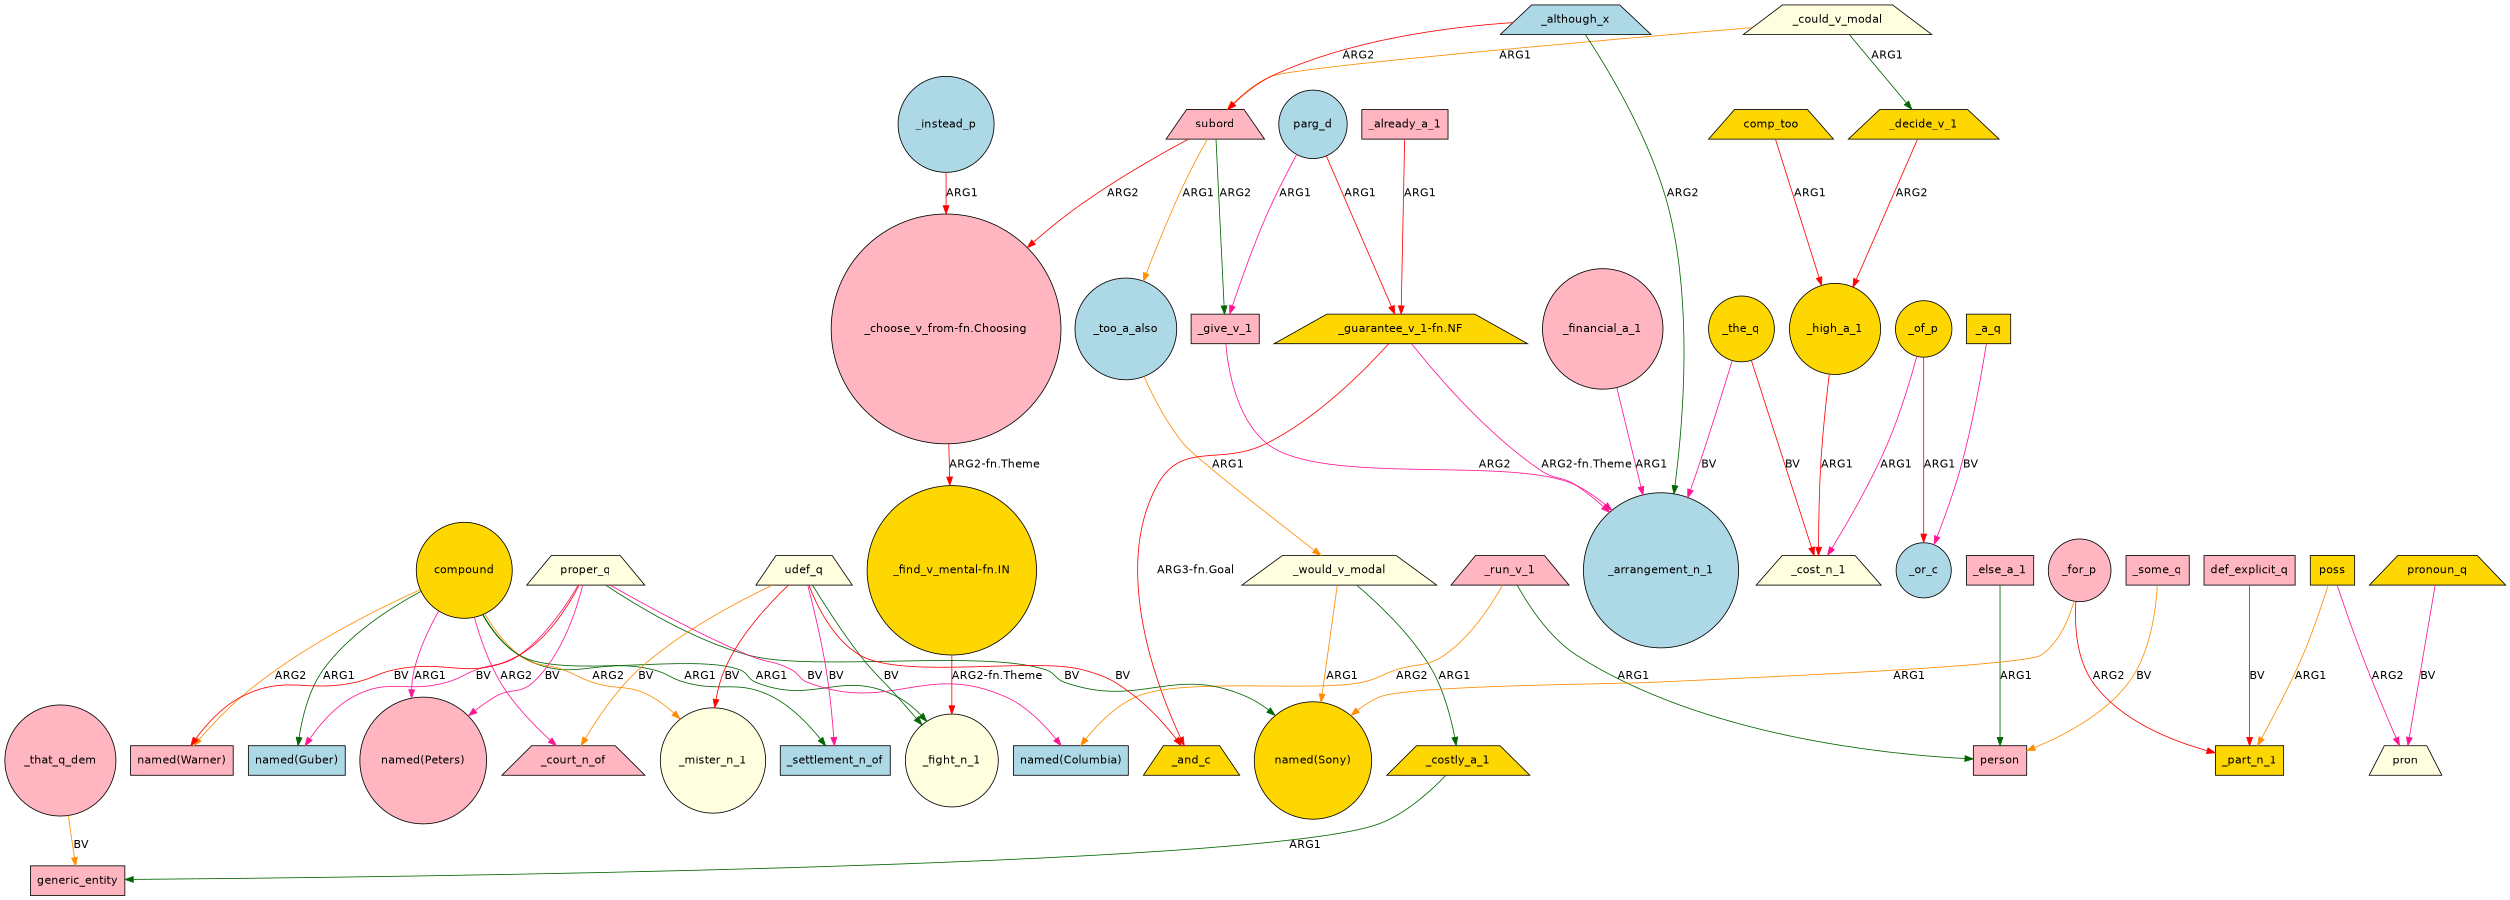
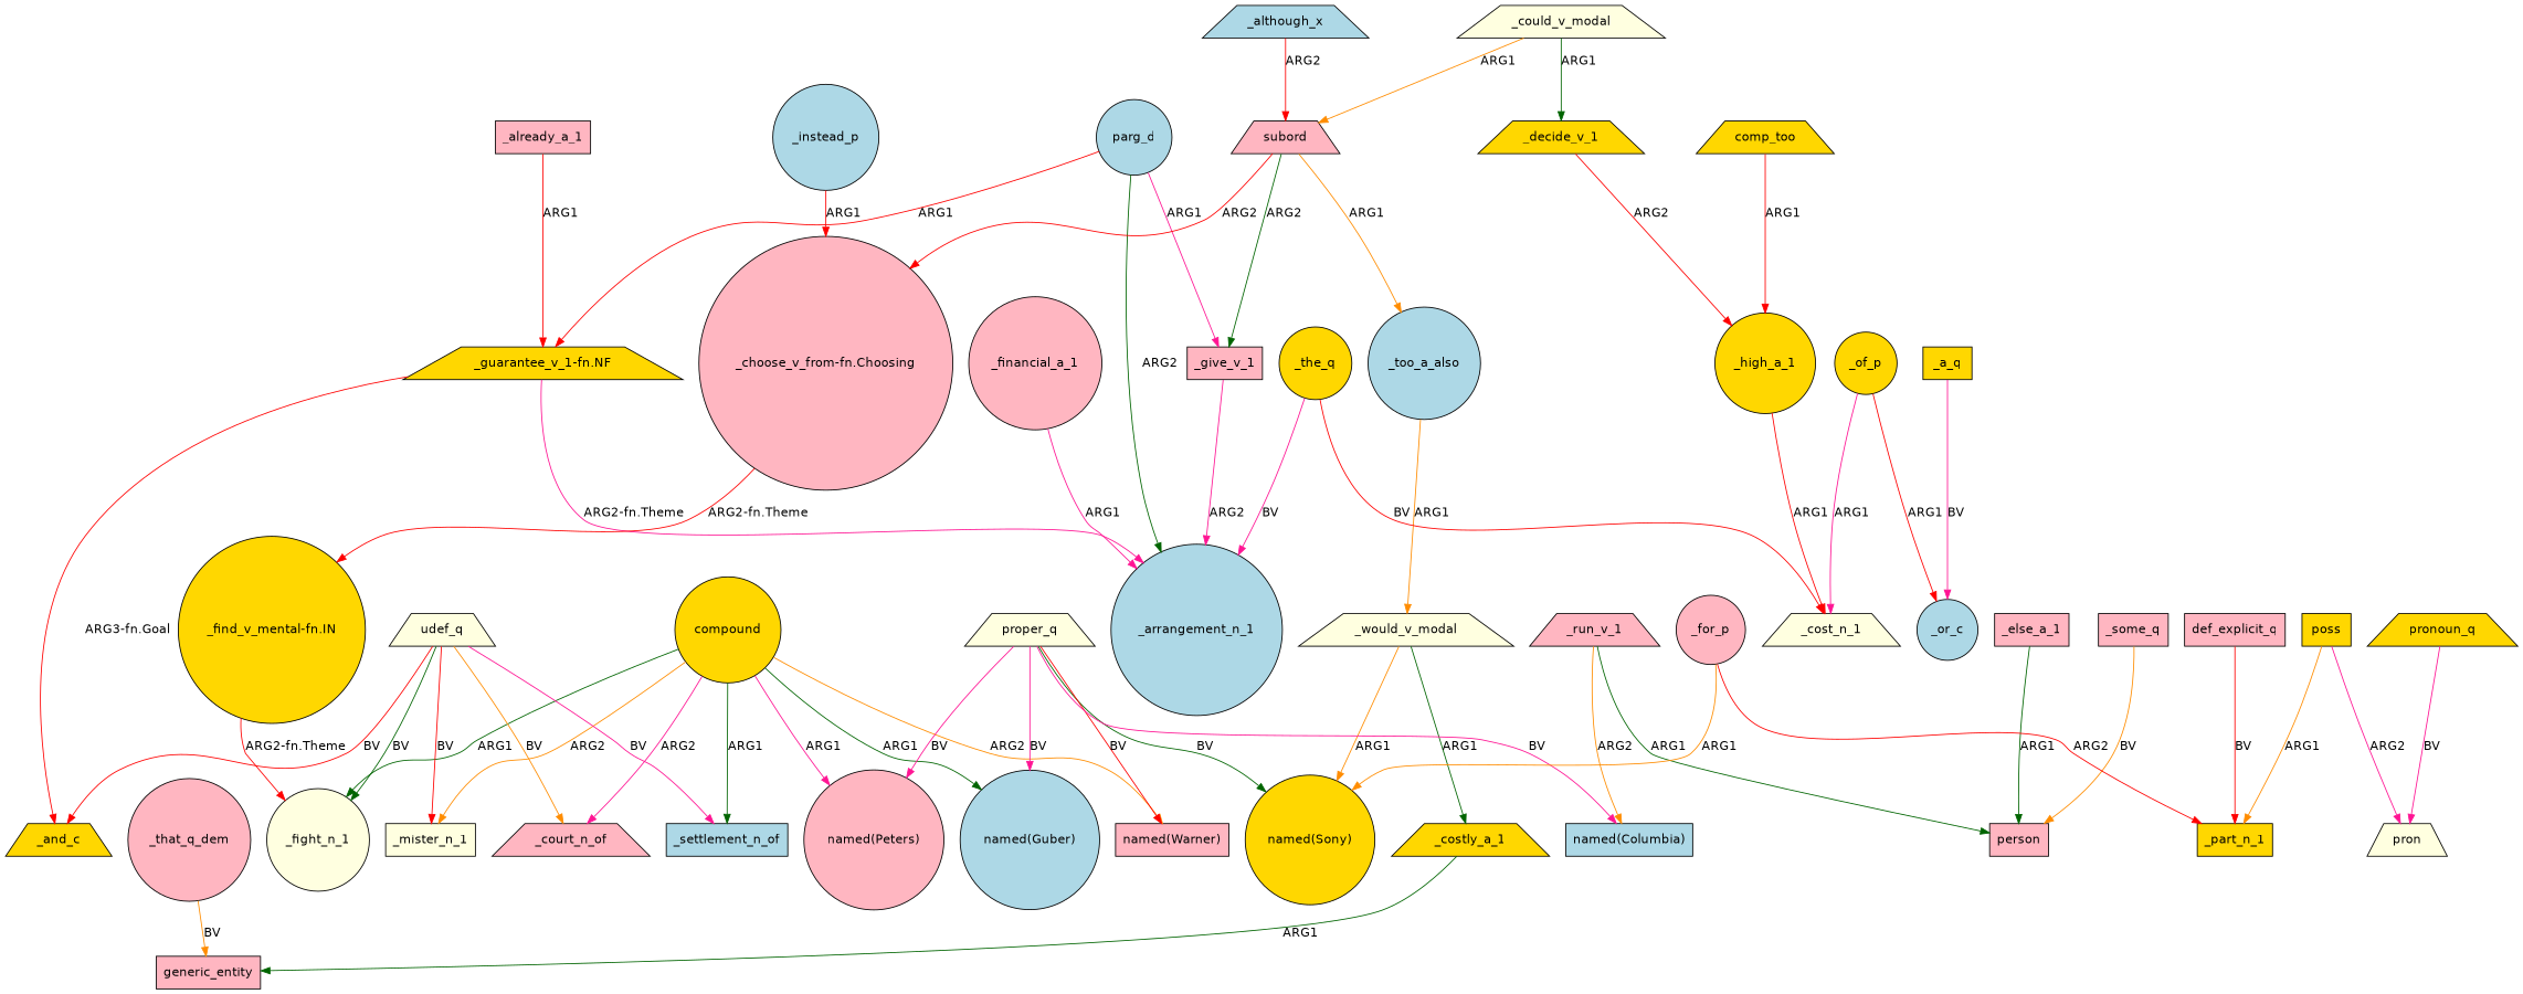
  digraph {
    fontname="DejaVu Sans"
    node [fillcolor=lightpink fontname="DejaVu Sans" shape=circle style=filled]
    edge [color=red fontname="DejaVu Sans"]
    _too_a_also [fillcolor=lightblue]
    _would_v_modal [fillcolor=lightyellow shape=trapezium]
    _costly_a_1 [fillcolor=gold shape=trapezium]
    "named(Sony)" [fillcolor=gold]
    generic_entity [shape=box]
    _give_v_1 [shape=box]
    _arrangement_n_1 [fillcolor=lightblue]
    compound [fillcolor=gold]
    _settlement_n_of [fillcolor=lightblue shape=box]
    "named(Peters)"
-   _mister_n_1 [fillcolor=lightyellow]
+   _mister_n_1 [fillcolor=lightyellow shape=box]
    _court_n_of [shape=trapezium]
    _fight_n_1 [fillcolor=lightyellow]
-   "named(Guber)" [fillcolor=lightblue shape=box]
+   "named(Guber)" [fillcolor=lightblue]
    "named(Warner)" [shape=box]
    parg_d [fillcolor=lightblue]
    "_guarantee_v_1-fn.NF" [fillcolor=gold shape=trapezium]
    _and_c [fillcolor=gold shape=trapezium]
    _the_q [fillcolor=gold]
    _cost_n_1 [fillcolor=lightyellow shape=trapezium]
    poss [fillcolor=gold shape=box]
    pron [fillcolor=lightyellow shape=trapezium]
    _part_n_1 [fillcolor=gold shape=box]
    _that_q_dem
    "_find_v_mental-fn.IN" [fillcolor=gold]
    "_choose_v_from-fn.Choosing"
    _run_v_1 [shape=trapezium]
    "named(Columbia)" [fillcolor=lightblue shape=box]
    person [shape=box]
    _high_a_1 [fillcolor=gold]
    proper_q [fillcolor=lightyellow shape=trapezium]
    udef_q [fillcolor=lightyellow shape=trapezium]
    _a_q [fillcolor=gold shape=box]
    _or_c [fillcolor=lightblue]
    subord [shape=trapezium]
    _could_v_modal [fillcolor=lightyellow shape=trapezium]
    _decide_v_1 [fillcolor=gold shape=trapezium]
    _of_p [fillcolor=gold]
    pronoun_q [fillcolor=gold shape=trapezium]
    _else_a_1 [shape=box]
    _some_q [shape=box]
    _already_a_1 [shape=box]
    _for_p
    comp_too [fillcolor=gold shape=trapezium]
    _financial_a_1
    _instead_p [fillcolor=lightblue]
    _although_x [fillcolor=lightblue shape=trapezium]
    def_explicit_q [shape=box]
    _too_a_also -> _would_v_modal [color=darkorange label=ARG1]
    _would_v_modal -> _costly_a_1 [color=darkgreen label=ARG1]
    _would_v_modal -> "named(Sony)" [color=darkorange label=ARG1]
    _costly_a_1 -> generic_entity [color=darkgreen label=ARG1]
    _give_v_1 -> _arrangement_n_1 [color=deeppink label=ARG2]
    compound -> _settlement_n_of [color=darkgreen label=ARG1]
    compound -> "named(Peters)" [color=deeppink label=ARG1]
    compound -> _mister_n_1 [color=darkorange label=ARG2]
    compound -> _court_n_of [color=deeppink label=ARG2]
    compound -> _fight_n_1 [color=darkgreen label=ARG1]
    compound -> "named(Guber)" [color=darkgreen label=ARG1]
    compound -> "named(Warner)" [color=darkorange label=ARG2]
    parg_d -> _give_v_1 [color=deeppink label=ARG1]
-   _although_x -> _arrangement_n_1 [color=darkgreen label=ARG2]
+   parg_d -> _arrangement_n_1 [color=darkgreen label=ARG2]
    parg_d -> "_guarantee_v_1-fn.NF" [label=ARG1]
    "_guarantee_v_1-fn.NF" -> _arrangement_n_1 [color=deeppink label="ARG2-fn.Theme"]
    "_guarantee_v_1-fn.NF" -> _and_c [label="ARG3-fn.Goal"]
    _the_q -> _arrangement_n_1 [color=deeppink label=BV]
    _the_q -> _cost_n_1 [label=BV]
    poss -> pron [color=deeppink label=ARG2]
    poss -> _part_n_1 [color=darkorange label=ARG1]
    _that_q_dem -> generic_entity [color=darkorange label=BV]
    "_find_v_mental-fn.IN" -> _fight_n_1 [label="ARG2-fn.Theme"]
    "_choose_v_from-fn.Choosing" -> "_find_v_mental-fn.IN" [label="ARG2-fn.Theme"]
    _run_v_1 -> "named(Columbia)" [color=darkorange label=ARG2]
    _run_v_1 -> person [color=darkgreen label=ARG1]
    _high_a_1 -> _cost_n_1 [label=ARG1]
    proper_q -> "named(Sony)" [color=darkgreen label=BV]
    proper_q -> "named(Peters)" [color=deeppink label=BV]
    proper_q -> "named(Guber)" [color=deeppink label=BV]
    proper_q -> "named(Warner)" [label=BV]
    proper_q -> "named(Columbia)" [color=deeppink label=BV]
    udef_q -> _settlement_n_of [color=deeppink label=BV]
    udef_q -> _mister_n_1 [label=BV]
    udef_q -> _court_n_of [color=darkorange label=BV]
    udef_q -> _fight_n_1 [color=darkgreen label=BV]
    udef_q -> _and_c [label=BV]
    _a_q -> _or_c [color=deeppink label=BV]
    subord -> _too_a_also [color=darkorange label=ARG1]
    subord -> _give_v_1 [color=darkgreen label=ARG2]
    subord -> "_choose_v_from-fn.Choosing" [label=ARG2]
    _could_v_modal -> subord [color=darkorange label=ARG1]
    _could_v_modal -> _decide_v_1 [color=darkgreen label=ARG1]
    _decide_v_1 -> _high_a_1 [label=ARG2]
    _of_p -> _cost_n_1 [color=deeppink label=ARG1]
    _of_p -> _or_c [label=ARG1]
    pronoun_q -> pron [color=deeppink label=BV]
    _else_a_1 -> person [color=darkgreen label=ARG1]
    _some_q -> person [color=darkorange label=BV]
    _already_a_1 -> "_guarantee_v_1-fn.NF" [label=ARG1]
    _for_p -> "named(Sony)" [color=darkorange label=ARG1]
    _for_p -> _part_n_1 [label=ARG2]
    comp_too -> _high_a_1 [label=ARG1]
    _financial_a_1 -> _arrangement_n_1 [color=deeppink label=ARG1]
    _instead_p -> "_choose_v_from-fn.Choosing" [label=ARG1]
    _although_x -> subord [label=ARG2]
    def_explicit_q -> _part_n_1 [label=BV]
  }
